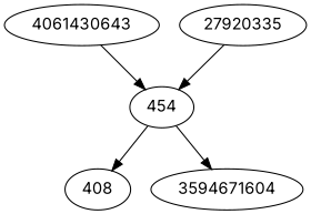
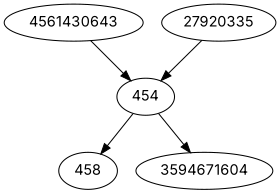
  strict digraph {
    fontname=Inter
    node [fontname=Inter]
    edge [fontname=Inter]
    454
-   458 [label=408]
+   458
    n3 [label=3594671604]
-   4061430643
+   4061430643 [label=4561430643]
    n5 [label=27920335]
    454 -> 458
    454 -> n3
    4061430643 -> 454
    n5 -> 454
  }
